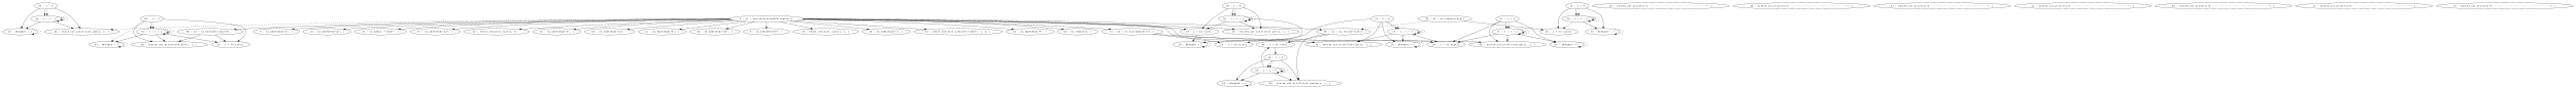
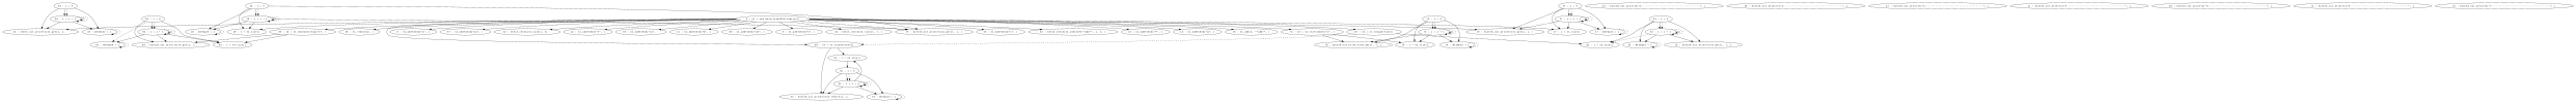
  digraph {
    fontname="Liberation Mono"
    node [fontname="Liberation Mono"]
    edge [fontname="Liberation Mono"]
    "6 : n1 = new RecursiveOOStringList()"
    "36 : n1.remove(2, )"
    n3 [label="42 : Check.out.println(n1.get(i, ), )"]
    "80 : n4 = n1.hasSubstring(\"b\", )"
    "8 : n1.addToEnd(\"a\", )"
    "11 : n1.addToEnd(\"d\", )"
    "68 : n1.addToEnd(\"ab\", )"
    "9 : n1.addToEnd(\"b\", )"
    "45 : Check.check(n1.size(), 7, )"
    "10 : n1.addToEnd(\"c\", )"
    "34 : Check.check(n1.indexOf(\"+add+\", ), 2, )"
    "18 : i < n1.size()"
    "13 : n1.addToEnd(\"f\", )"
    "72 : n3 = n1.startsWith(\"a\", )"
    "29 : System.out.println(n1.get(i, ), )"
    "14 : n1.addToEnd(\"g\", )"
    "27 : i < n1.size()"
    "25 : n1.add(2, \"+add+\", )"
    "20 : System.out.println(n1.get(i, ), )"
    "58 : n2 = n1.toLowerCase()"
    "49 : n2 = n1.toUpperCase()"
    "67 : n1.addToEnd(\"aa\", )"
    "32 : Check.check(n1.size(), 8, )"
    "12 : n1.addToEnd(\"e\", )"
    "69 : n1.addToEnd(\"ac\", )"
    "84 : System.out.println(n4.get(i, ), )"
    "82 : i < n4.size()"
    "76 : System.out.println(n3.get(i, ), )"
    "74 : i < n3.size()"
    n30 [label="64 : System.out.println(n2.remove(i, ), )"]
    "62 : i < n2.size()"
    "53 : i < n2.size()"
    "62 : i = 0"
    "18 : i = 0"
    "18 : @temp20 = i"
    "18 : i = i + 1"
    "23 : System.out.println(\"1---------------------------------------\", )"
    "27 : i = 0"
    "27 : i = i + 1"
    "27 : @temp21 = i"
    "38 : System.out.println(\"2---------------------------------------\", )"
    "40 : i = 0"
    "40 : @temp22 = i"
    "40 : i = i + 1"
    "47 : System.out.println(\"3---------------------------------------\", )"
    "51 : System.out.println(\"4---------------------------------------\", )"
    "53 : i = 0"
+   "55 : System.out.println(n2.get(i, ), )"
    "53 : i = i + 1"
    "53 : @temp23 = i"
    "60 : System.out.println(\"5---------------------------------------\", )"
    n52 [label="62 : i = i + 9"]
    "62 : @temp24 = i"
    "71 : System.out.println(\"6---------------------------------------\", )"
    n55 [label="79 : i = 0"]
    "74 : i = i + 1"
    "74 : @temp25 = i"
    "79 : System.out.println(\"7---------------------------------------\", )"
    "82 : i = 0"
    "82 : @temp26 = i"
    "82 : i = i + 1"
    "6 : n1 = new RecursiveOOStringList()" -> "36 : n1.remove(2, )"
-   "6 : n1 = new RecursiveOOStringList()" -> n3 [style=dashed]
+   "6 : n1 = new RecursiveOOStringList()" -> n3
    "6 : n1 = new RecursiveOOStringList()" -> "80 : n4 = n1.hasSubstring(\"b\", )"
    "6 : n1 = new RecursiveOOStringList()" -> "8 : n1.addToEnd(\"a\", )"
    "6 : n1 = new RecursiveOOStringList()" -> "11 : n1.addToEnd(\"d\", )"
    "6 : n1 = new RecursiveOOStringList()" -> "68 : n1.addToEnd(\"ab\", )"
    "6 : n1 = new RecursiveOOStringList()" -> "9 : n1.addToEnd(\"b\", )"
    "6 : n1 = new RecursiveOOStringList()" -> "45 : Check.check(n1.size(), 7, )"
    "6 : n1 = new RecursiveOOStringList()" -> "10 : n1.addToEnd(\"c\", )"
    "6 : n1 = new RecursiveOOStringList()" -> "34 : Check.check(n1.indexOf(\"+add+\", ), 2, )"
    "6 : n1 = new RecursiveOOStringList()" -> "18 : i < n1.size()"
    "6 : n1 = new RecursiveOOStringList()" -> "13 : n1.addToEnd(\"f\", )"
    "6 : n1 = new RecursiveOOStringList()" -> "72 : n3 = n1.startsWith(\"a\", )"
    "6 : n1 = new RecursiveOOStringList()" -> "29 : System.out.println(n1.get(i, ), )"
    "6 : n1 = new RecursiveOOStringList()" -> "14 : n1.addToEnd(\"g\", )"
    "6 : n1 = new RecursiveOOStringList()" -> "27 : i < n1.size()"
    "6 : n1 = new RecursiveOOStringList()" -> "25 : n1.add(2, \"+add+\", )"
    "6 : n1 = new RecursiveOOStringList()" -> "20 : System.out.println(n1.get(i, ), )"
    "6 : n1 = new RecursiveOOStringList()" -> "58 : n2 = n1.toLowerCase()"
+   "6 : n1 = new RecursiveOOStringList()" -> "49 : n2 = n1.toUpperCase()"
    "6 : n1 = new RecursiveOOStringList()" -> "67 : n1.addToEnd(\"aa\", )"
    "6 : n1 = new RecursiveOOStringList()" -> "32 : Check.check(n1.size(), 8, )"
    "6 : n1 = new RecursiveOOStringList()" -> "12 : n1.addToEnd(\"e\", )"
    "6 : n1 = new RecursiveOOStringList()" -> "69 : n1.addToEnd(\"ac\", )"
    "80 : n4 = n1.hasSubstring(\"b\", )" -> "84 : System.out.println(n4.get(i, ), )"
    "80 : n4 = n1.hasSubstring(\"b\", )" -> "82 : i < n4.size()"
    "72 : n3 = n1.startsWith(\"a\", )" -> "76 : System.out.println(n3.get(i, ), )"
    "72 : n3 = n1.startsWith(\"a\", )" -> "74 : i < n3.size()"
    "58 : n2 = n1.toLowerCase()" -> n30
    "58 : n2 = n1.toLowerCase()" -> "62 : i < n2.size()"
    "49 : n2 = n1.toUpperCase()" -> "58 : n2 = n1.toLowerCase()" [style=dashed]
    "49 : n2 = n1.toUpperCase()" -> "53 : i < n2.size()"
    "62 : i < n2.size()" -> "62 : i = 0"
    "62 : i = 0" -> n30
    "62 : i = 0" -> n52
    "62 : i = 0" -> n52 [style=dashed]
    "62 : i = 0" -> "62 : @temp24 = i"
    "18 : i = 0" -> "18 : i < n1.size()"
    "18 : i = 0" -> "20 : System.out.println(n1.get(i, ), )"
-   "18 : i < n1.size()" -> "18 : @temp20 = i"
+   "18 : i = 0" -> "18 : @temp20 = i"
    "18 : i = 0" -> "18 : i = i + 1"
    "18 : i = 0" -> "18 : i = i + 1" [style=dashed]
    "18 : @temp20 = i" -> "18 : @temp20 = i" [style=dashed]
    "18 : i = i + 1" -> "18 : i < n1.size()"
    "18 : i = i + 1" -> "20 : System.out.println(n1.get(i, ), )"
    "18 : i = i + 1" -> "18 : @temp20 = i"
    "18 : i = i + 1" -> "18 : i = i + 1"
    "18 : i = i + 1" -> "18 : i = i + 1" [style=dashed]
    "27 : i = 0" -> "29 : System.out.println(n1.get(i, ), )"
    "27 : i = 0" -> "27 : i < n1.size()"
    "27 : i = 0" -> "27 : i = i + 1"
    "27 : i = 0" -> "27 : i = i + 1" [style=dashed]
    "27 : i = 0" -> "27 : @temp21 = i"
    "27 : i = i + 1" -> "29 : System.out.println(n1.get(i, ), )"
    "27 : i = i + 1" -> "27 : i < n1.size()"
    "27 : i = i + 1" -> "27 : i = i + 1"
    "27 : i = i + 1" -> "27 : i = i + 1" [style=dashed]
    "27 : i = i + 1" -> "27 : @temp21 = i"
    "27 : @temp21 = i" -> "27 : @temp21 = i" [style=dashed]
    "40 : i = 0" -> n3
    "40 : i = 0" -> "40 : @temp22 = i"
    "40 : i = 0" -> "40 : i = i + 1"
    "40 : i = 0" -> "40 : i = i + 1" [style=dashed]
    "40 : @temp22 = i" -> "40 : @temp22 = i" [style=dashed]
    "40 : i = i + 1" -> n3
    "40 : i = i + 1" -> "40 : @temp22 = i"
    "40 : i = i + 1" -> "40 : i = i + 1"
    "40 : i = i + 1" -> "40 : i = i + 1" [style=dashed]
    "53 : i = 0" -> "53 : i < n2.size()"
+   "53 : i = 0" -> "55 : System.out.println(n2.get(i, ), )"
    "53 : i = 0" -> "53 : i = i + 1"
    "53 : i = 0" -> "53 : i = i + 1" [style=dashed]
    "53 : i = 0" -> "53 : @temp23 = i"
    "53 : i = i + 1" -> "53 : i < n2.size()" [style=dashed]
+   "53 : i = i + 1" -> "55 : System.out.println(n2.get(i, ), )"
    "53 : i = i + 1" -> "53 : i = i + 1"
    "53 : i = i + 1" -> "53 : i = i + 1" [style=dashed]
    "53 : i = i + 1" -> "53 : @temp23 = i"
    "53 : @temp23 = i" -> "53 : @temp23 = i" [style=dashed]
    n52 -> n30
    n52 -> "62 : i < n2.size()"
    n52 -> n52
    n52 -> n52 [style=dashed]
    n52 -> "62 : @temp24 = i"
    "62 : @temp24 = i" -> "62 : @temp24 = i" [style=dashed]
    n55 -> "76 : System.out.println(n3.get(i, ), )"
    n55 -> "74 : i < n3.size()"
    n55 -> "74 : i = i + 1"
    n55 -> "74 : i = i + 1" [style=dashed]
    n55 -> "74 : @temp25 = i"
    "74 : i = i + 1" -> "76 : System.out.println(n3.get(i, ), )"
-   "74 : i = i + 1" -> "27 : i < n1.size()"
+   "74 : i = i + 1" -> "74 : i < n3.size()"
    "74 : i = i + 1" -> "74 : i = i + 1"
    "74 : i = i + 1" -> "74 : i = i + 1" [style=dashed]
    "74 : i = i + 1" -> "74 : @temp25 = i"
    "74 : @temp25 = i" -> "74 : @temp25 = i" [style=dashed]
    "82 : i = 0" -> "84 : System.out.println(n4.get(i, ), )"
    "82 : i = 0" -> "82 : i < n4.size()"
    "82 : i = 0" -> "82 : @temp26 = i" [style=dashed]
    "82 : i = 0" -> "82 : i = i + 1"
    "82 : i = 0" -> "82 : i = i + 1" [style=dashed]
    "82 : @temp26 = i" -> "82 : @temp26 = i" [style=dashed]
    "82 : i = i + 1" -> "84 : System.out.println(n4.get(i, ), )"
    "82 : i = i + 1" -> "82 : i < n4.size()"
    "82 : i = i + 1" -> "82 : @temp26 = i"
    "82 : i = i + 1" -> "82 : i = i + 1"
    "82 : i = i + 1" -> "82 : i = i + 1" [style=dashed]
  }
